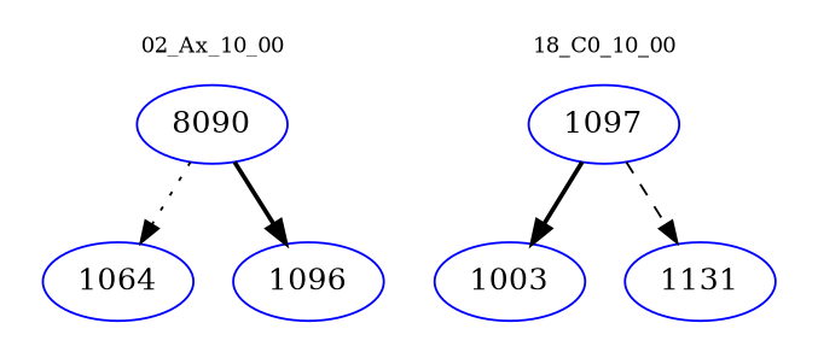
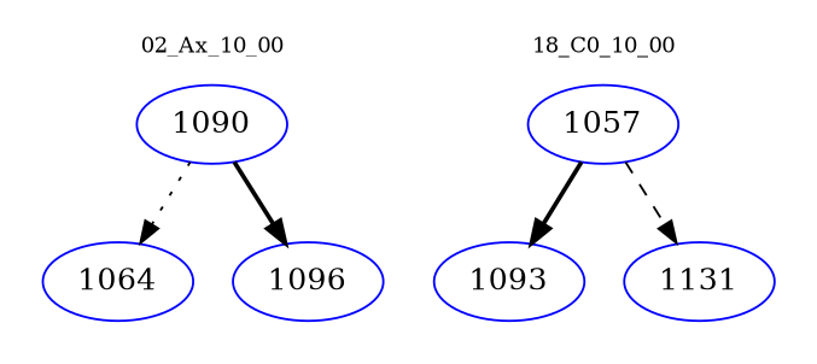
  digraph {
    node [color=blue]
    edge [color=black style=bold]
-   n1 [label=8090]
+   n1 [label=1090]
    n2 [label=1064]
    n3 [label=1096]
-   n4 [label=1097]
-   n5 [label=1003]
+   n4 [label=1057]
+   n5 [label=1093]
    n6 [label=1131]
    subgraph cluster_1 {
      color=white
      fontsize=10
      label="02_Ax_10_00"
      n1
      n2
      n3
    }
    subgraph cluster_2 {
      color=white
      fontsize=10
      label="18_C0_10_00"
      n4
      n5
      n6
    }
    n1 -> n2 [style=dotted]
    n1 -> n3
    n4 -> n5
    n4 -> n6 [style=dashed]
  }
